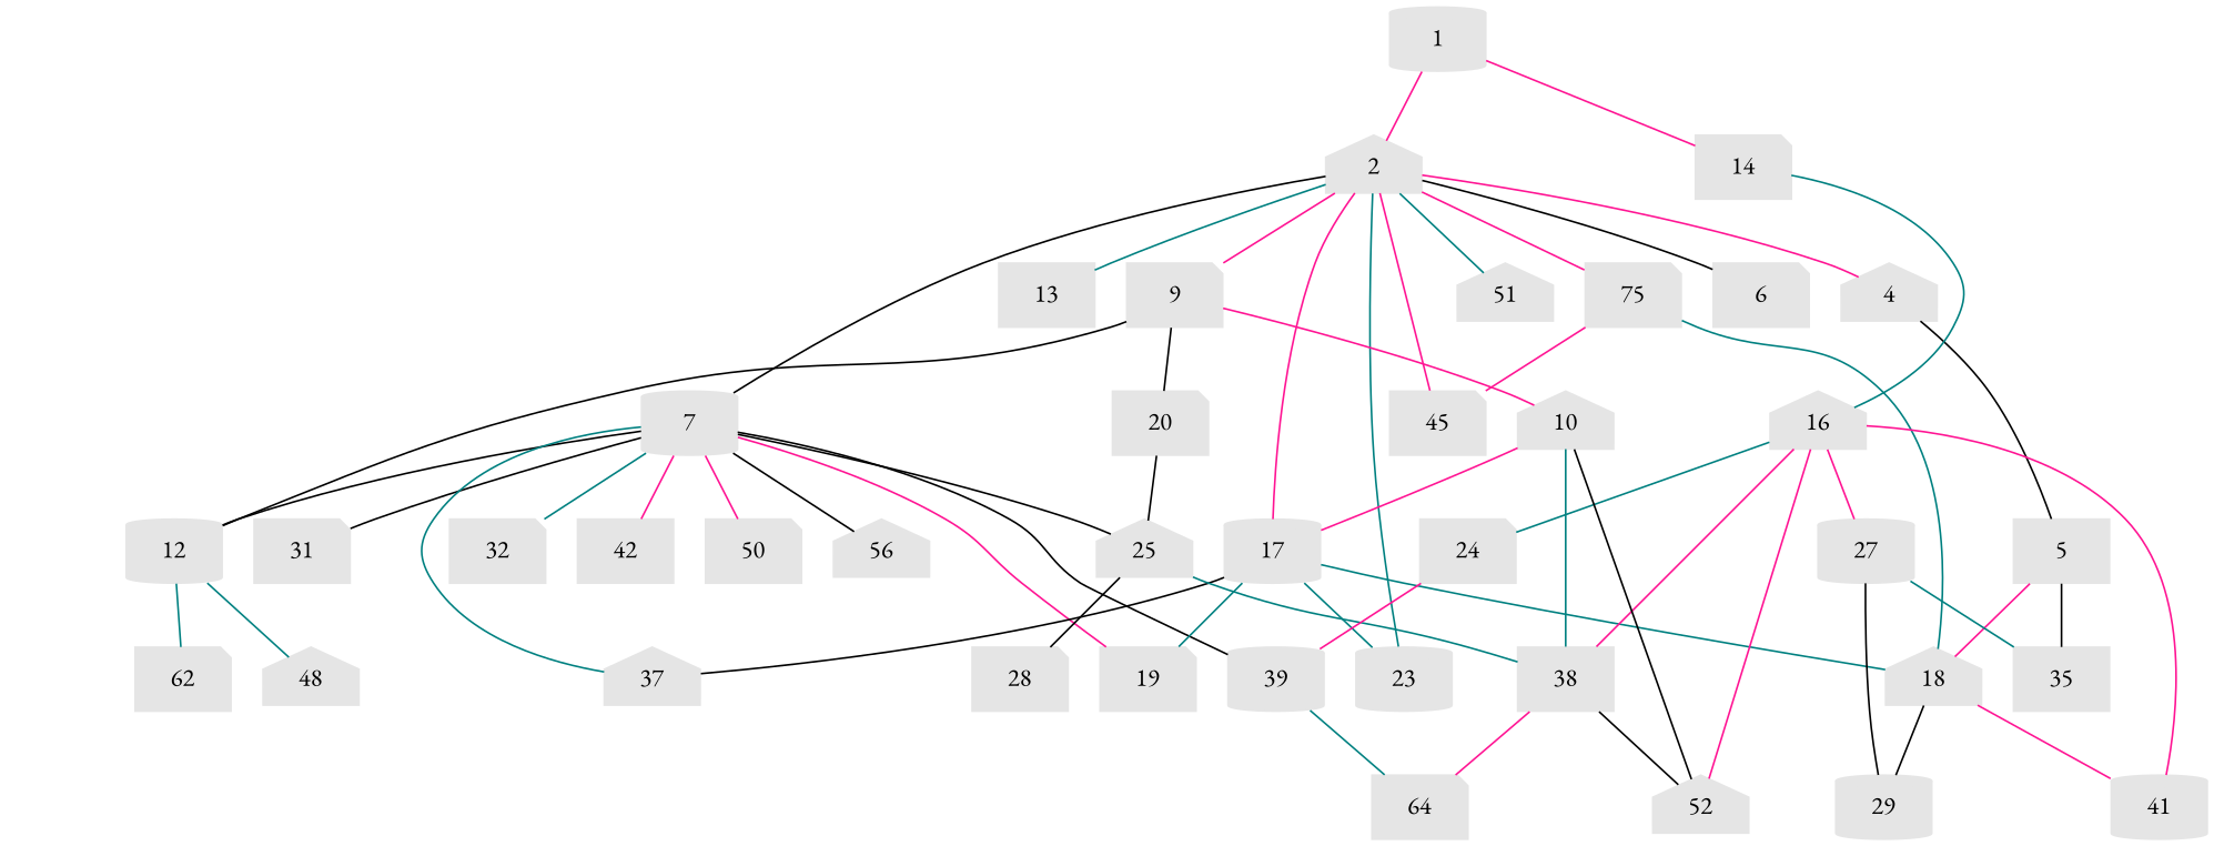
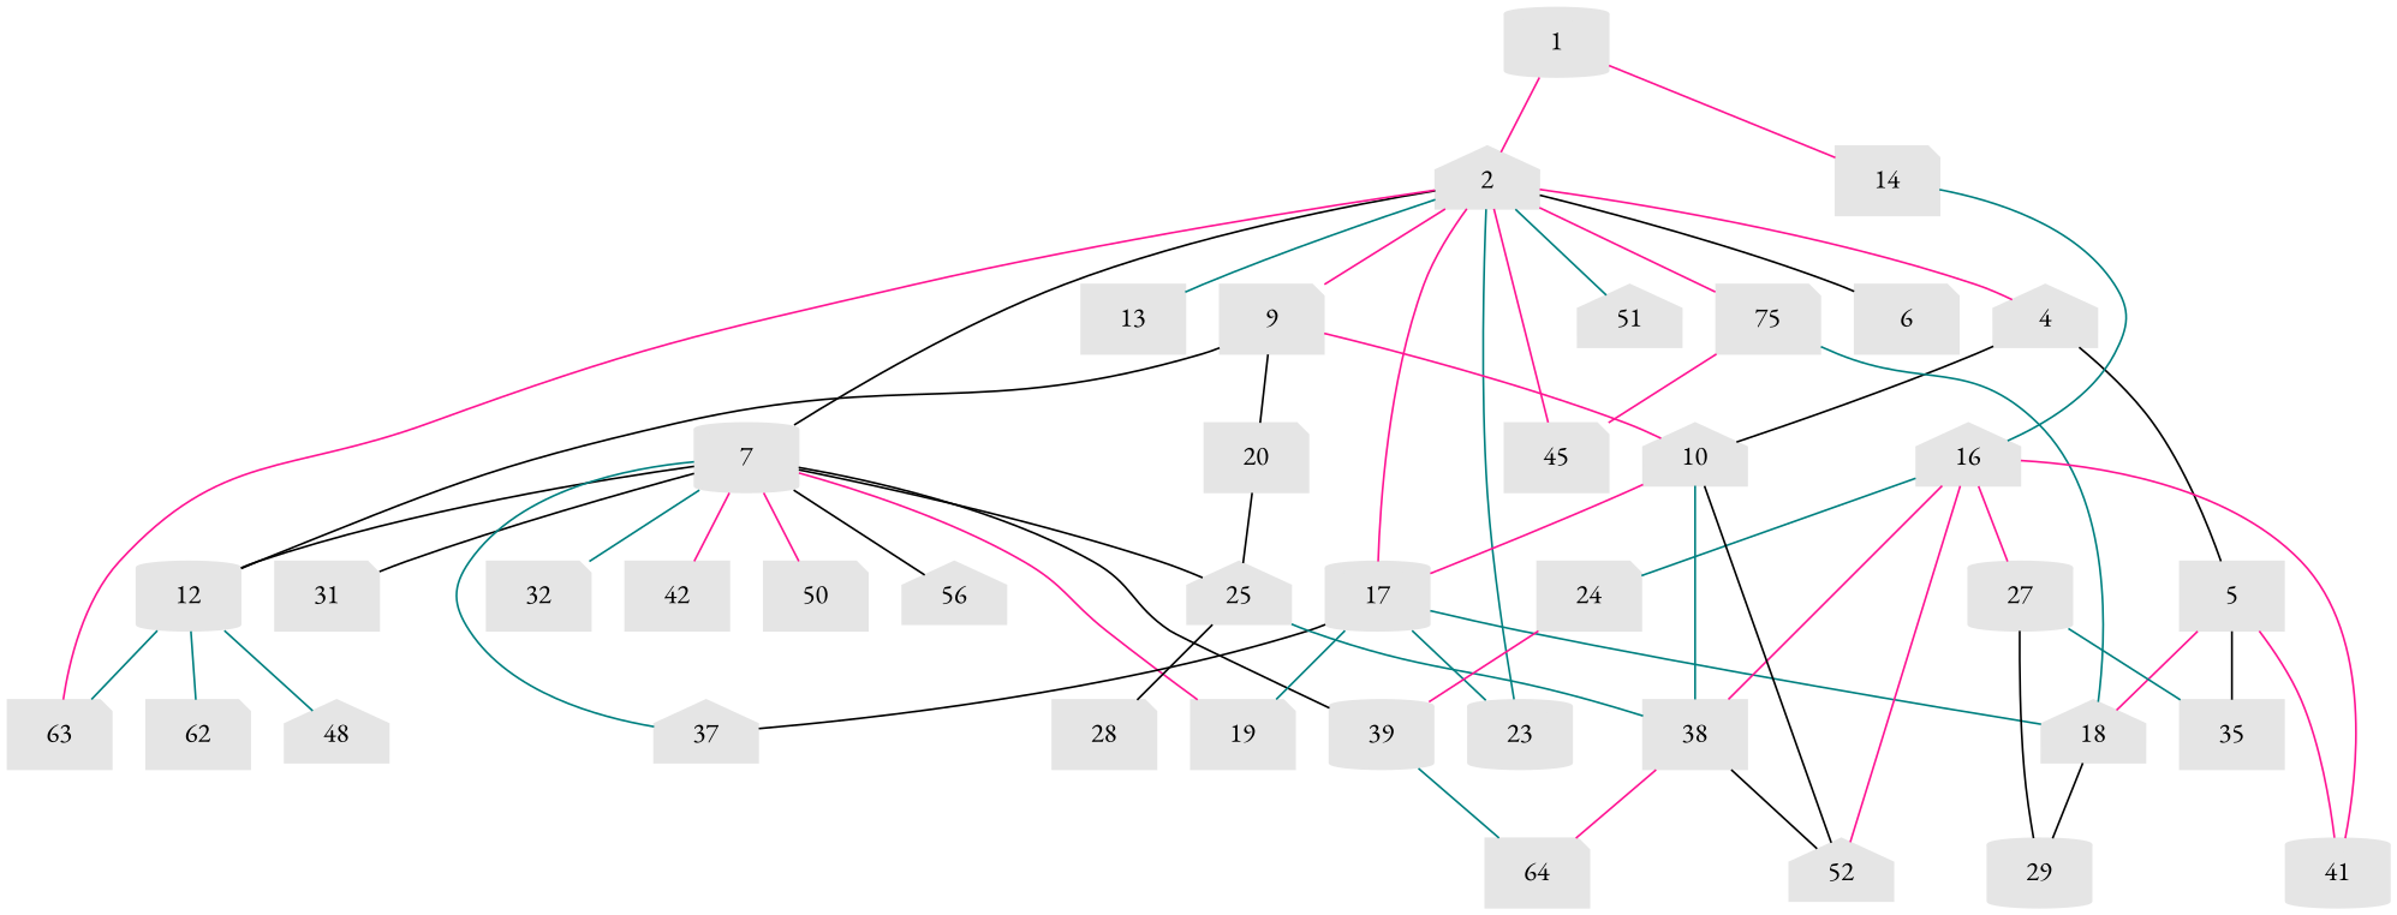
  graph {
    fontname="EB Garamond"
    node [color=gray90 fontname="EB Garamond" shape=note style=filled]
    edge [color=deeppink fontname="EB Garamond"]
    2 [shape=house super="+3"]
    4 [shape=house]
    6 [super="+60"]
    7 [shape=cylinder super="+11"]
    9 [super="+29"]
    13 [shape=box]
    n7 [label=75 super="+30"]
    17 [shape=cylinder super="+22"]
    23 [shape=cylinder]
    45
    51 [shape=house]
+   63
    1 [shape=cylinder]
    14 [super="+61"]
    16 [shape=house super="+21"]
    5 [shape=box super="+8"]
    10 [shape=house super="+58"]
    12 [shape=cylinder super="+46"]
    19
    25 [shape=house super="+26"]
    31 [super="+36"]
    32
    37 [shape=house super="+57"]
    39 [shape=cylinder super="+53"]
    42 [shape=box]
    50 [super="+55"]
    56 [shape=house]
    20
    18 [shape=house super="+47"]
    35 [shape=box]
    41 [shape=cylinder super="+43"]
    38 [shape=box super="+44"]
    52 [shape=house]
    n34 [label=29 shape=cylinder]
    48 [shape=house]
    62
    28
    64
    24 [super="+33"]
    27 [shape=cylinder super="+34"]
    2 -- 4
    2 -- 6 [color=black]
    2 -- 7 [color=black]
    2 -- 9
    2 -- 13 [color=teal]
    2 -- n7
    2 -- 17
    2 -- 23 [color=teal]
    2 -- 45
    2 -- 51 [color=teal]
+   2 -- 63
    4 -- 5 [color=black]
+   4 -- 10 [color=black]
    7 -- 12 [color=black]
    7 -- 19
    7 -- 25 [color=black]
    7 -- 31 [color=black]
    7 -- 32 [color=teal]
    7 -- 37 [color=teal]
    7 -- 39 [color=black]
    7 -- 42 [weight=2]
    7 -- 50
    7 -- 56 [color=black]
    9 -- 10
    9 -- 12 [color=black]
    9 -- 20 [color=black]
    n7 -- 45
    n7 -- 18 [color=teal]
    17 -- 23 [color=teal]
    17 -- 19 [color=teal]
    17 -- 37 [color=black]
    17 -- 18 [color=teal]
    1 -- 2
    1 -- 14
    14 -- 16 [color=teal]
    16 -- 41
    16 -- 38
    16 -- 52
    16 -- 24 [color=teal]
    16 -- 27
    5 -- 18 [weight=2]
    5 -- 35 [color=black]
-   18 -- 41
+   5 -- 41
    10 -- 17 [weight=2]
    10 -- 38 [color=teal]
    10 -- 52 [color=black]
+   12 -- 63 [color=teal]
    12 -- 48 [color=teal]
    12 -- 62 [color=teal]
    25 -- 38 [color=teal]
    25 -- 28 [color=black]
    39 -- 64 [color=teal]
    20 -- 25 [color=black]
    18 -- n34 [color=black]
    38 -- 52 [color=black]
    38 -- 64
    24 -- 39
    27 -- 35 [color=teal]
    27 -- n34 [color=black]
  }
